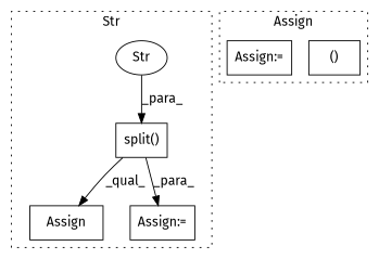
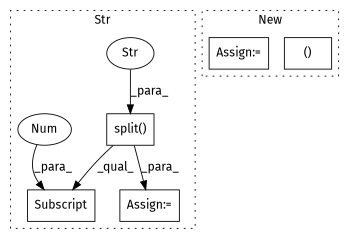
  digraph {
    fontname="Fira Sans"
    node [a=68 fontname="Fira Sans" l=3 shape=box]
    edge [fontname="Fira Sans"]
    n1 [a=75 l="14,1" label="split()" s="7282,7299"]
    n2 [a=66 label=Str s=7296 shape=ellipse]
    n3 [label="Assign:=" s=7323]
-   n4 [a=63 l="10,0" label=Assign s="7695,0"]
+   n4 [a=63 l="10,0" label=Subscript s="7695,0"]
+   n5 [a=76 l=1 label=Num s=7703 shape=ellipse]
    n6 [a=54 l=26 label="()" s=7301]
    n7 [l=4 label="Assign:=" s=7481]
    subgraph cluster_1 {
      label=Str
      style=dotted
      n1
      n2
      n3
      n4
+     n5
    }
    subgraph cluster_2 {
-     label=Assign
+     label=New
      style=dotted
      n6
      n7
    }
    n1 -> n3 [label=_para_]
    n1 -> n4 [label=_qual_]
    n2 -> n1 [label=_para_]
+   n5 -> n4 [label=_para_]
  }
